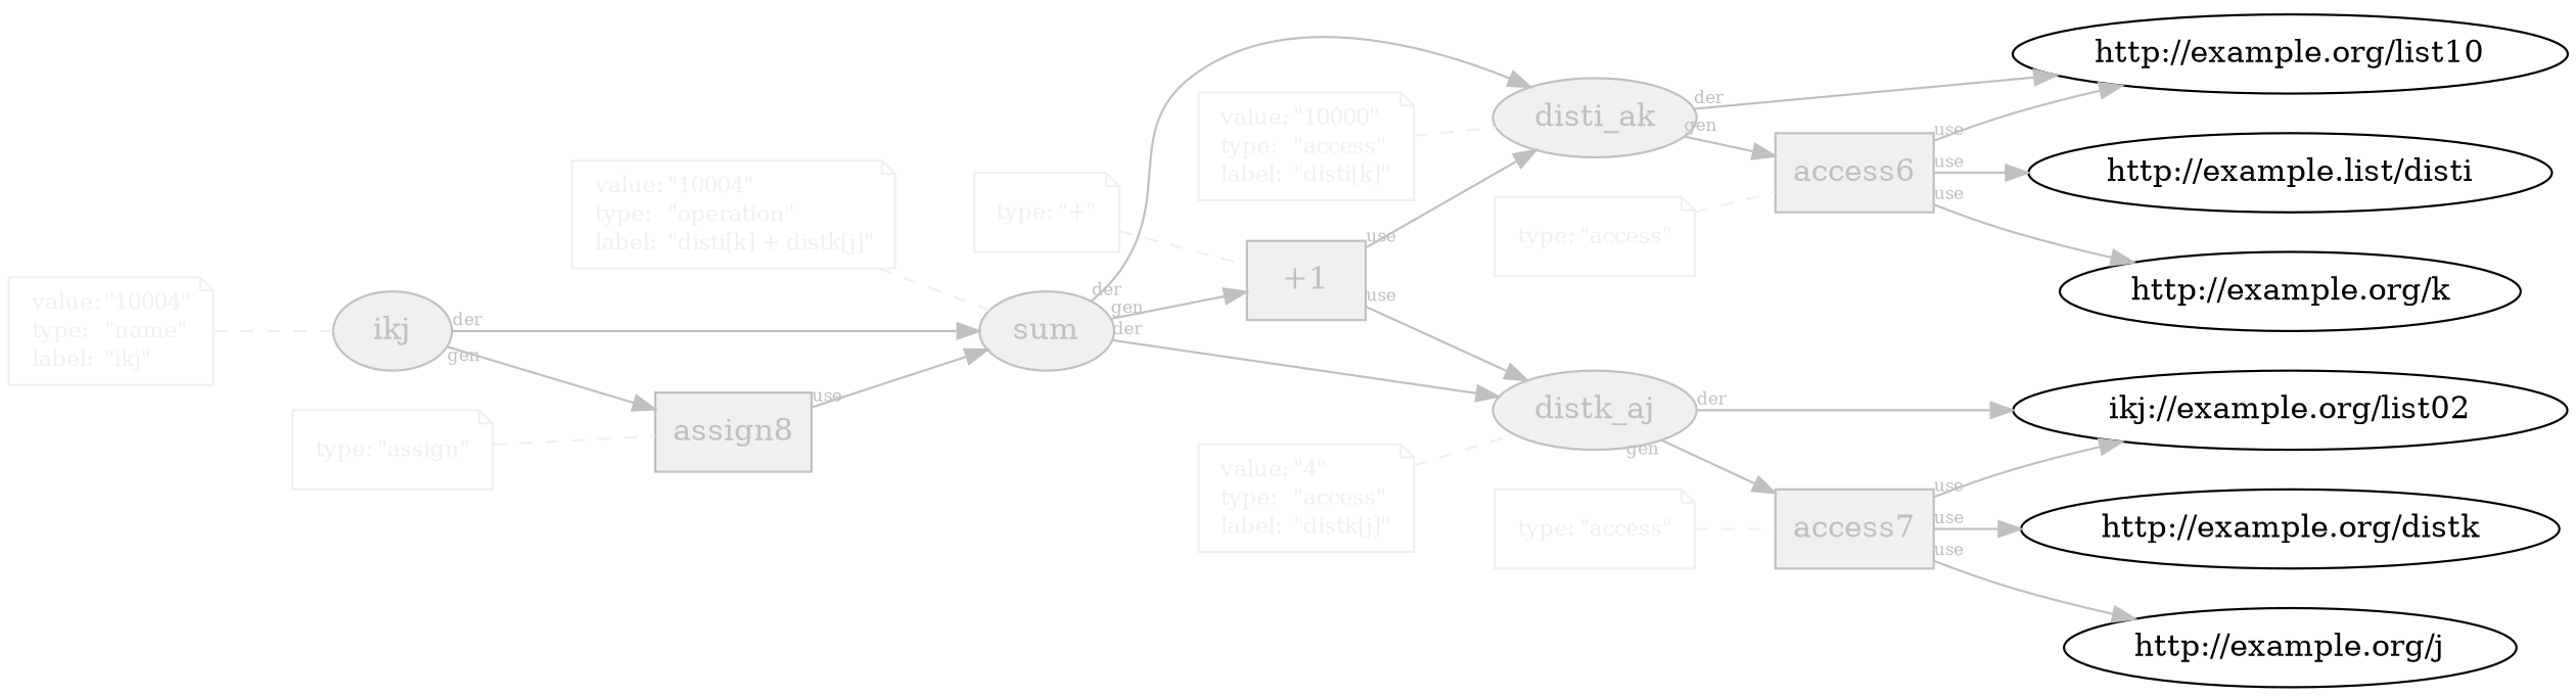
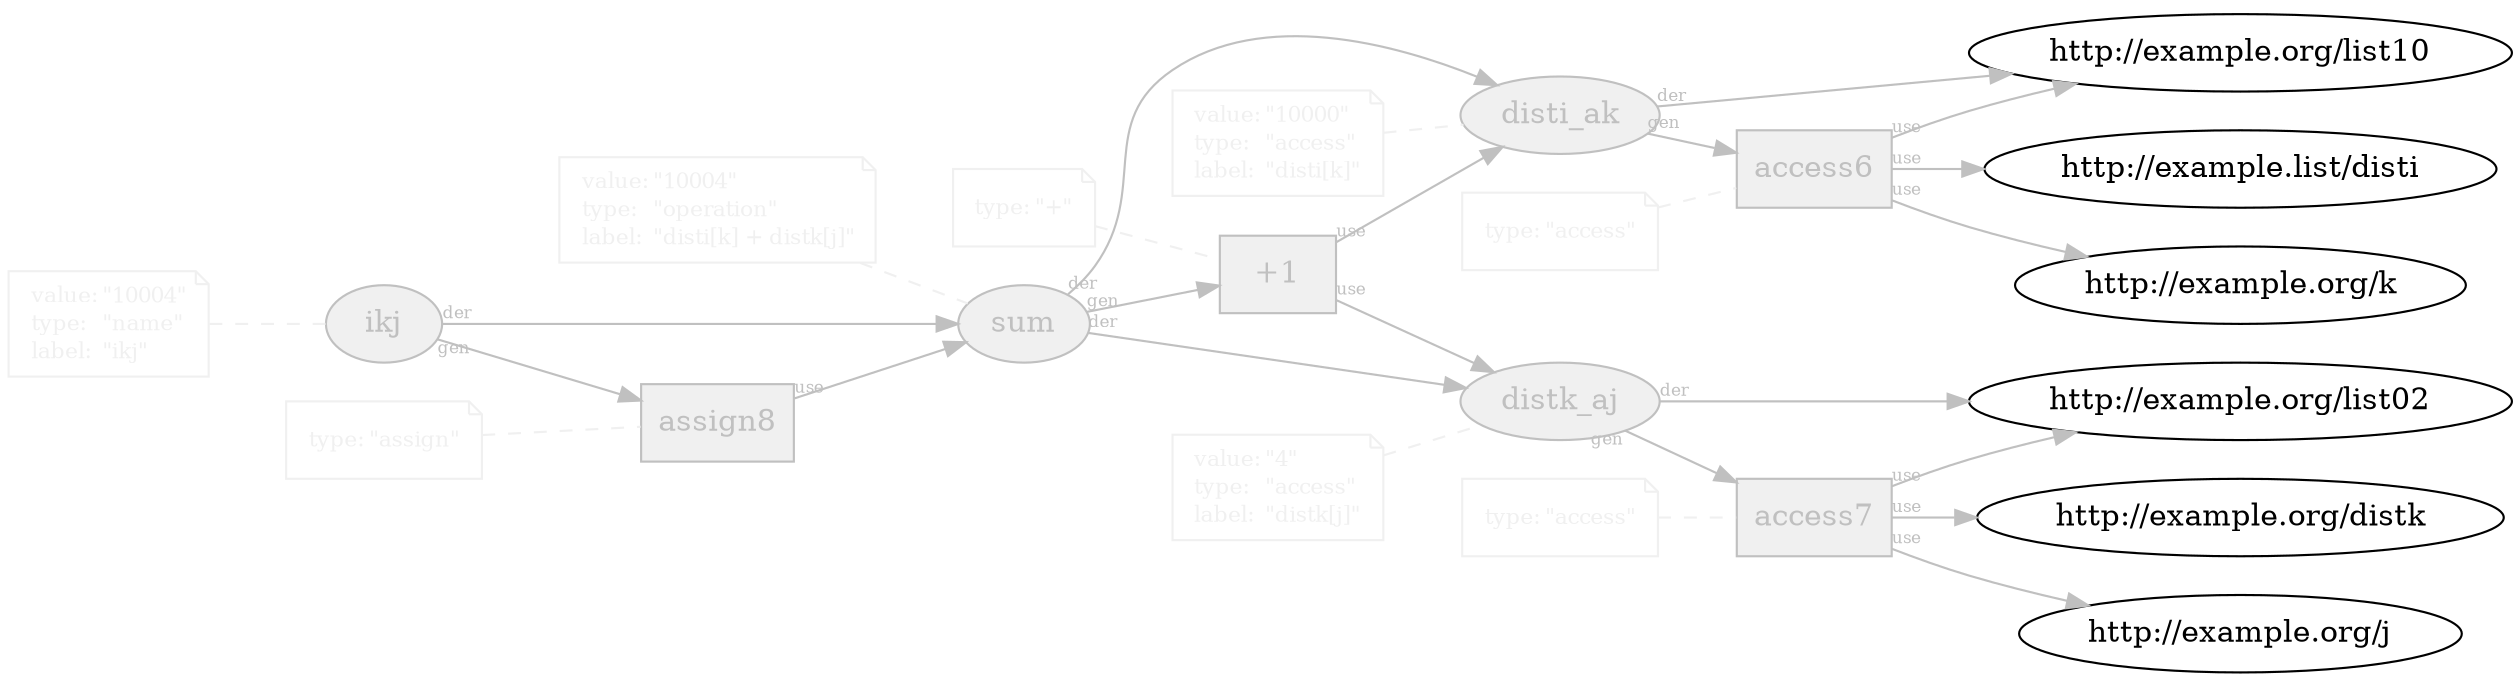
  digraph {
    rankdir=LR
    node [color=gray fontcolor=gray]
    edge [color=gray fontcolor=gray labelangle=60.0 labeldistance=1.5 labelfontsize=8 rotation=20 taillabel=use]
    n1 [fillcolor="#F0F0F0" label=disti_ak style=filled]
    n2 [fillcolor="#F0F0F0" label=access6 shape=polygon sides=4 style=filled]
    "http://example.org/list10" [color="" fontcolor=""]
    n4 [label="http://example.list/disti" color="" fontcolor=""]
    "http://example.org/k" [color="" fontcolor=""]
    n6 [color="#F0F0F0" fontcolor=black fontsize=10 label=<<TABLE cellpadding="0" border="0"> 	<TR> 	    <TD align="left"><font color="#F0F0F0">value:</font></TD> 	    <TD align="left"><font color="#F0F0F0">&quot;10000&quot;</font></TD> 	</TR> 	<TR> 	    <TD align="left"><font color="#F0F0F0">type:</font></TD> 	    <TD align="left"><font color="#F0F0F0">&quot;access&quot;</font></TD> 	</TR> 	<TR> 	    <TD align="left"><font color="#F0F0F0">label:</font></TD> 	    <TD align="left"><font color="#F0F0F0">&quot;disti[k]&quot;</font></TD> 	</TR> </TABLE>> shape=note]
    n7 [color="#F0F0F0" fontcolor=black fontsize=10 label=<<TABLE cellpadding="0" border="0"> 	<TR> 	    <TD align="left"><font color="#F0F0F0">type:</font></TD> 	    <TD align="left"><font color="#F0F0F0">&quot;access&quot;</font></TD> 	</TR> </TABLE>> shape=note]
    n8 [fillcolor="#F0F0F0" label=distk_aj style=filled]
    n9 [fillcolor="#F0F0F0" label=access7 shape=polygon sides=4 style=filled]
-   "http://example.org/list02" [label="ikj://example.org/list02" color="" fontcolor=""]
+   "http://example.org/list02" [color="" fontcolor=""]
    "http://example.org/distk" [color="" fontcolor=""]
    "http://example.org/j" [color="" fontcolor=""]
    n13 [color="#F0F0F0" fontcolor=black fontsize=10 label=<<TABLE cellpadding="0" border="0"> 	<TR> 	    <TD align="left"><font color="#F0F0F0">value:</font></TD> 	    <TD align="left"><font color="#F0F0F0">&quot;4&quot;</font></TD> 	</TR> 	<TR> 	    <TD align="left"><font color="#F0F0F0">type:</font></TD> 	    <TD align="left"><font color="#F0F0F0">&quot;access&quot;</font></TD> 	</TR> 	<TR> 	    <TD align="left"><font color="#F0F0F0">label:</font></TD> 	    <TD align="left"><font color="#F0F0F0">&quot;distk[j]&quot;</font></TD> 	</TR> </TABLE>> shape=note]
    n14 [color="#F0F0F0" fontcolor=black fontsize=10 label=<<TABLE cellpadding="0" border="0"> 	<TR> 	    <TD align="left"><font color="#F0F0F0">type:</font></TD> 	    <TD align="left"><font color="#F0F0F0">&quot;access&quot;</font></TD> 	</TR> </TABLE>> shape=note]
    n15 [fillcolor="#F0F0F0" label=sum style=filled]
    n16 [fillcolor="#F0F0F0" label="+1" shape=polygon sides=4 style=filled]
    n17 [color="#F0F0F0" fontcolor=black fontsize=10 label=<<TABLE cellpadding="0" border="0"> 	<TR> 	    <TD align="left"><font color="#F0F0F0">value:</font></TD> 	    <TD align="left"><font color="#F0F0F0">&quot;10004&quot;</font></TD> 	</TR> 	<TR> 	    <TD align="left"><font color="#F0F0F0">type:</font></TD> 	    <TD align="left"><font color="#F0F0F0">&quot;operation&quot;</font></TD> 	</TR> 	<TR> 	    <TD align="left"><font color="#F0F0F0">label:</font></TD> 	    <TD align="left"><font color="#F0F0F0">&quot;disti[k] + distk[j]&quot;</font></TD> 	</TR> </TABLE>> shape=note]
    n18 [color="#F0F0F0" fontcolor=black fontsize=10 label=<<TABLE cellpadding="0" border="0"> 	<TR> 	    <TD align="left"><font color="#F0F0F0">type:</font></TD> 	    <TD align="left"><font color="#F0F0F0">&quot;+&quot;</font></TD> 	</TR> </TABLE>> shape=note]
    n19 [fillcolor="#F0F0F0" label=ikj style=filled]
    n20 [fillcolor="#F0F0F0" label=assign8 shape=polygon sides=4 style=filled]
    n21 [color="#F0F0F0" fontcolor=black fontsize=10 label=<<TABLE cellpadding="0" border="0"> 	<TR> 	    <TD align="left"><font color="#F0F0F0">value:</font></TD> 	    <TD align="left"><font color="#F0F0F0">&quot;10004&quot;</font></TD> 	</TR> 	<TR> 	    <TD align="left"><font color="#F0F0F0">type:</font></TD> 	    <TD align="left"><font color="#F0F0F0">&quot;name&quot;</font></TD> 	</TR> 	<TR> 	    <TD align="left"><font color="#F0F0F0">label:</font></TD> 	    <TD align="left"><font color="#F0F0F0">&quot;ikj&quot;</font></TD> 	</TR> </TABLE>> shape=note]
    n22 [color="#F0F0F0" fontcolor=black fontsize=10 label=<<TABLE cellpadding="0" border="0"> 	<TR> 	    <TD align="left"><font color="#F0F0F0">type:</font></TD> 	    <TD align="left"><font color="#F0F0F0">&quot;assign&quot;</font></TD> 	</TR> </TABLE>> shape=note]
    n1 -> n2 [taillabel=gen]
    n1 -> "http://example.org/list10" [taillabel=der]
    n2 -> "http://example.org/list10"
    n2 -> n4
    n2 -> "http://example.org/k"
    n6 -> n1 [arrowhead=none color="#F0F0F0" style=dashed fontcolor="" labelangle="" labeldistance="" labelfontsize="" rotation="" taillabel=""]
    n7 -> n2 [arrowhead=none color="#F0F0F0" style=dashed fontcolor="" labelangle="" labeldistance="" labelfontsize="" rotation="" taillabel=""]
    n8 -> n9 [taillabel=gen]
    n8 -> "http://example.org/list02" [taillabel=der]
    n9 -> "http://example.org/list02"
    n9 -> "http://example.org/distk"
    n9 -> "http://example.org/j"
    n13 -> n8 [arrowhead=none color="#F0F0F0" style=dashed fontcolor="" labelangle="" labeldistance="" labelfontsize="" rotation="" taillabel=""]
    n14 -> n9 [arrowhead=none color="#F0F0F0" style=dashed fontcolor="" labelangle="" labeldistance="" labelfontsize="" rotation="" taillabel=""]
    n15 -> n1 [taillabel=der]
    n15 -> n8 [taillabel=der]
    n15 -> n16 [taillabel=gen]
    n16 -> n1
    n16 -> n8
    n17 -> n15 [arrowhead=none color="#F0F0F0" style=dashed fontcolor="" labelangle="" labeldistance="" labelfontsize="" rotation="" taillabel=""]
    n18 -> n16 [arrowhead=none color="#F0F0F0" style=dashed fontcolor="" labelangle="" labeldistance="" labelfontsize="" rotation="" taillabel=""]
    n19 -> n15 [taillabel=der]
    n19 -> n20 [taillabel=gen]
    n20 -> n15
    n21 -> n19 [arrowhead=none color="#F0F0F0" style=dashed fontcolor="" labelangle="" labeldistance="" labelfontsize="" rotation="" taillabel=""]
    n22 -> n20 [arrowhead=none color="#F0F0F0" style=dashed fontcolor="" labelangle="" labeldistance="" labelfontsize="" rotation="" taillabel=""]
  }
